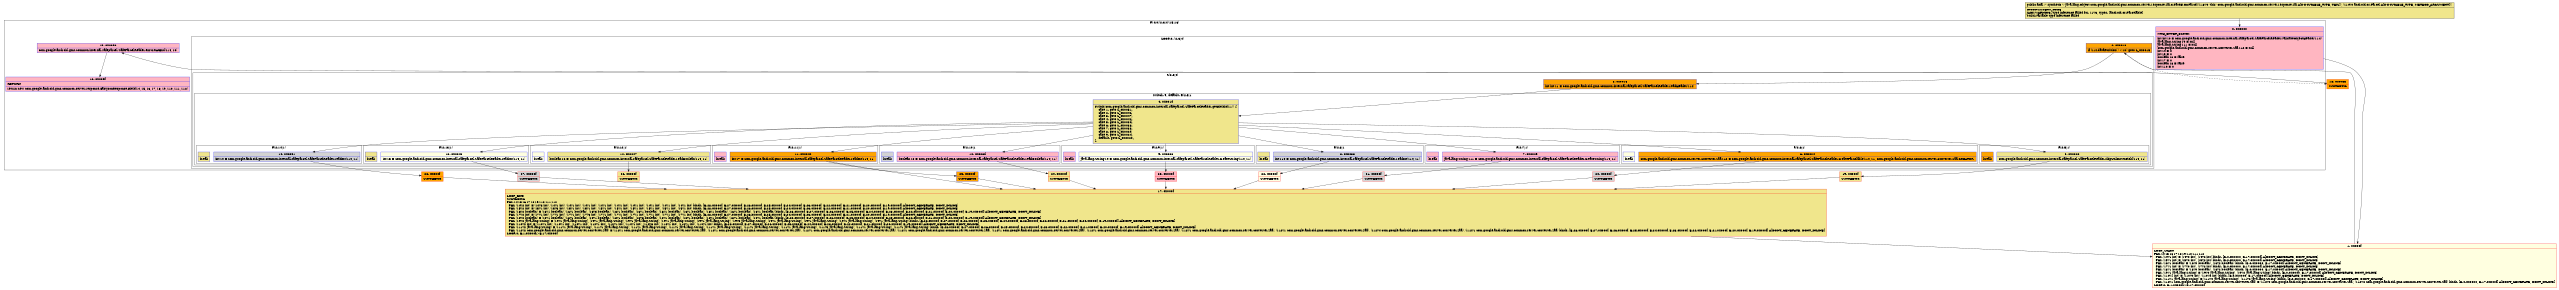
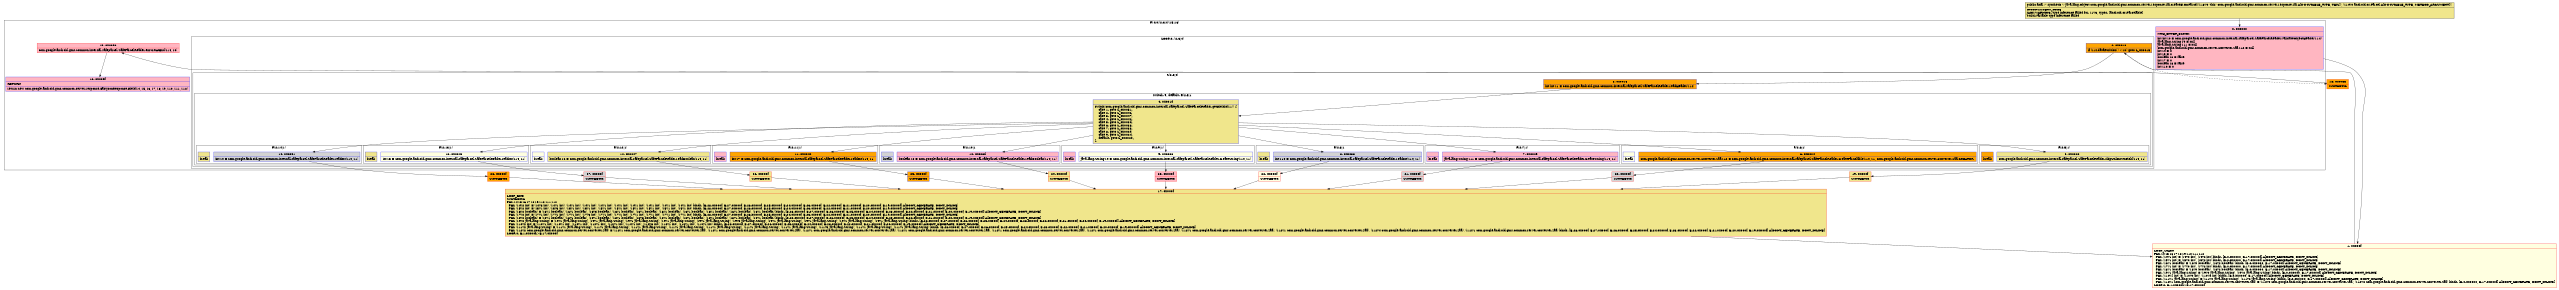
  digraph {
    node [color=blue fillcolor=khaki shape=record style=filled]
    n1 [fillcolor=lightgrey label="{14\:\ 0x0051|int r4 = com.google.android.gms.common.internal.safeparcel.SafeParcelReader.readInt(r14, r1)\l}"]
    n2 [label="{|break\l}"]
    n3 [fillcolor=lightyellow label="{13\:\ 0x004c|int r5 = com.google.android.gms.common.internal.safeparcel.SafeParcelReader.readInt(r14, r1)\l}"]
    n4 [label="{|break\l}"]
    n5 [label="{12\:\ 0x0047|boolean r6 = com.google.android.gms.common.internal.safeparcel.SafeParcelReader.readBoolean(r14, r1)\l}"]
    n6 [fillcolor=lightyellow label="{|break\l}"]
    n7 [fillcolor=orange label="{11\:\ 0x0042|int r7 = com.google.android.gms.common.internal.safeparcel.SafeParcelReader.readInt(r14, r1)\l}"]
    n8 [fillcolor=lightpink label="{|break\l}"]
    n9 [fillcolor=lightpink label="{10\:\ 0x003d|boolean r8 = com.google.android.gms.common.internal.safeparcel.SafeParcelReader.readBoolean(r14, r1)\l}"]
    n10 [fillcolor=lightgrey label="{|break\l}"]
    n11 [fillcolor=lightyellow label="{9\:\ 0x0038|java.lang.String r9 = com.google.android.gms.common.internal.safeparcel.SafeParcelReader.createString(r14, r1)\l}"]
    n12 [fillcolor=lightpink label="{|break\l}"]
    n13 [fillcolor=lightgrey label="{8\:\ 0x0033|int r10 = com.google.android.gms.common.internal.safeparcel.SafeParcelReader.readInt(r14, r1)\l}"]
    n14 [label="{|break\l}"]
    n15 [fillcolor=lightpink label="{7\:\ 0x002e|java.lang.String r11 = com.google.android.gms.common.internal.safeparcel.SafeParcelReader.createString(r14, r1)\l}"]
    n16 [fillcolor=lightpink label="{|break\l}"]
    n17 [fillcolor=orange label="{6\:\ 0x0024|com.google.android.gms.common.server.converter.zaa r12 = com.google.android.gms.common.internal.safeparcel.SafeParcelReader.createParcelable(r14, r1, com.google.android.gms.common.server.converter.zaa.CREATOR)\l}"]
    n18 [fillcolor=lightyellow label="{|break\l}"]
    n19 [label="{5\:\ 0x0020|com.google.android.gms.common.internal.safeparcel.SafeParcelReader.skipUnknownField(r14, r1)\l}"]
    n20 [fillcolor=orange label="{|break\l}"]
    n21 [label="{4\:\ 0x001d|switch(com.google.android.gms.common.internal.safeparcel.SafeParcelReader.getFieldId(r1)) \{\l    case 1: goto L_0x0051;\l    case 2: goto L_0x004c;\l    case 3: goto L_0x0047;\l    case 4: goto L_0x0042;\l    case 5: goto L_0x003d;\l    case 6: goto L_0x0038;\l    case 7: goto L_0x0033;\l    case 8: goto L_0x002e;\l    case 9: goto L_0x0024;\l    default: goto L_0x0020;\l\}\l}"]
    n22 [fillcolor=orange label="{3\:\ 0x0015|int int r1 = com.google.android.gms.common.internal.safeparcel.SafeParcelReader.readHeader(r14)\l}"]
    n23 [fillcolor=orange label="{2\:\ 0x0013|if (r14.dataPosition() \< r0) goto L_0x0015\l}"]
    n24 [fillcolor=lightpink label="{0\:\ 0x0000|MTH_ENTER_BLOCK\l|int int r0 = com.google.android.gms.common.internal.safeparcel.SafeParcelReader.validateObjectHeader(r14)\ljava.lang.String r9 = null\ljava.lang.String r11 = null\lcom.google.android.gms.common.server.converter.zaa r12 = null\lint r4 = 0\lint r5 = 0\lboolean r6 = false\lint r7 = 0\lboolean r8 = false\lint r10 = 0\l}"]
-   n25 [fillcolor=lightpink label="{15\:\ 0x0056|com.google.android.gms.common.internal.safeparcel.SafeParcelReader.ensureAtEnd(r14, r0)\l}"]
+   n25 [color=red fillcolor=lightpink label="{15\:\ 0x0056|com.google.android.gms.common.internal.safeparcel.SafeParcelReader.ensureAtEnd(r14, r0)\l}"]
    n26 [fillcolor=lightpink label="{16\:\ 0x005f|RETURN\l|return new com.google.android.gms.common.server.response.FastJsonResponse.Field(r4, r5, r6, r7, r8, r9, r10, r11, r12)\l}"]
    n27 [color=red fillcolor=orange label="{28\:\ 0x000f|SYNTHETIC\l}"]
    n28 [color=red fillcolor=lightgrey label="{27\:\ 0x000f|SYNTHETIC\l}"]
    n29 [color=red label="{26\:\ 0x000f|SYNTHETIC\l}"]
    n30 [fillcolor=orange label="{25\:\ 0x000f|SYNTHETIC\l}"]
    n31 [color=red label="{24\:\ 0x000f|SYNTHETIC\l}"]
    n32 [color=red fillcolor=lightpink label="{23\:\ 0x000f|SYNTHETIC\l}"]
    n33 [color=red fillcolor=lightyellow label="{22\:\ 0x000f|SYNTHETIC\l}"]
    n34 [color=red fillcolor=lightgrey label="{21\:\ 0x000f|SYNTHETIC\l}"]
    n35 [color=red fillcolor=lightgrey label="{20\:\ 0x000f|SYNTHETIC\l}"]
    n36 [color=red label="{19\:\ 0x000f|SYNTHETIC\l}"]
    n37 [color=red fillcolor=orange label="{18\:\ 0x0056|SYNTHETIC\l}"]
    n38 [color=red fillcolor=lightyellow label="{1\:\ 0x000f|LOOP_START\lPHI: r4 r5 r6 r7 r8 r9 r10 r11 r12 \l  PHI: (r4v1 int) = (r4v0 int), (r4v2 int) binds: [B:0:0x0000, B:17:0x000f] A[DONT_GENERATE, DONT_INLINE]\l  PHI: (r5v1 int) = (r5v0 int), (r5v2 int) binds: [B:0:0x0000, B:17:0x000f] A[DONT_GENERATE, DONT_INLINE]\l  PHI: (r6v1 boolean) = (r6v0 boolean), (r6v2 boolean) binds: [B:0:0x0000, B:17:0x000f] A[DONT_GENERATE, DONT_INLINE]\l  PHI: (r7v1 int) = (r7v0 int), (r7v2 int) binds: [B:0:0x0000, B:17:0x000f] A[DONT_GENERATE, DONT_INLINE]\l  PHI: (r8v1 boolean) = (r8v0 boolean), (r8v2 boolean) binds: [B:0:0x0000, B:17:0x000f] A[DONT_GENERATE, DONT_INLINE]\l  PHI: (r9v1 java.lang.String) = (r9v0 java.lang.String), (r9v2 java.lang.String) binds: [B:0:0x0000, B:17:0x000f] A[DONT_GENERATE, DONT_INLINE]\l  PHI: (r10v1 int) = (r10v0 int), (r10v2 int) binds: [B:0:0x0000, B:17:0x000f] A[DONT_GENERATE, DONT_INLINE]\l  PHI: (r11v1 java.lang.String) = (r11v0 java.lang.String), (r11v2 java.lang.String) binds: [B:0:0x0000, B:17:0x000f] A[DONT_GENERATE, DONT_INLINE]\l  PHI: (r12v1 com.google.android.gms.common.server.converter.zaa) = (r12v0 com.google.android.gms.common.server.converter.zaa), (r12v2 com.google.android.gms.common.server.converter.zaa) binds: [B:0:0x0000, B:17:0x000f] A[DONT_GENERATE, DONT_INLINE]\lLOOP:0: B:1:0x000f\-\>B:17:0x000f\l}"]
    n39 [color=red label="{17\:\ 0x000f|LOOP_END\lSYNTHETIC\lPHI: r4 r5 r6 r7 r8 r9 r10 r11 r12 \l  PHI: (r4v2 int) = (r4v3 int), (r4v1 int), (r4v1 int), (r4v1 int), (r4v1 int), (r4v1 int), (r4v1 int), (r4v1 int), (r4v1 int), (r4v1 int) binds: [B:28:0x000f, B:27:0x000f, B:26:0x000f, B:25:0x000f, B:24:0x000f, B:23:0x000f, B:22:0x000f, B:21:0x000f, B:20:0x000f, B:19:0x000f] A[DONT_GENERATE, DONT_INLINE]\l  PHI: (r5v2 int) = (r5v1 int), (r5v3 int), (r5v1 int), (r5v1 int), (r5v1 int), (r5v1 int), (r5v1 int), (r5v1 int), (r5v1 int), (r5v1 int) binds: [B:28:0x000f, B:27:0x000f, B:26:0x000f, B:25:0x000f, B:24:0x000f, B:23:0x000f, B:22:0x000f, B:21:0x000f, B:20:0x000f, B:19:0x000f] A[DONT_GENERATE, DONT_INLINE]\l  PHI: (r6v2 boolean) = (r6v1 boolean), (r6v1 boolean), (r6v3 boolean), (r6v1 boolean), (r6v1 boolean), (r6v1 boolean), (r6v1 boolean), (r6v1 boolean), (r6v1 boolean), (r6v1 boolean) binds: [B:28:0x000f, B:27:0x000f, B:26:0x000f, B:25:0x000f, B:24:0x000f, B:23:0x000f, B:22:0x000f, B:21:0x000f, B:20:0x000f, B:19:0x000f] A[DONT_GENERATE, DONT_INLINE]\l  PHI: (r7v2 int) = (r7v1 int), (r7v1 int), (r7v1 int), (r7v3 int), (r7v1 int), (r7v1 int), (r7v1 int), (r7v1 int), (r7v1 int), (r7v1 int) binds: [B:28:0x000f, B:27:0x000f, B:26:0x000f, B:25:0x000f, B:24:0x000f, B:23:0x000f, B:22:0x000f, B:21:0x000f, B:20:0x000f, B:19:0x000f] A[DONT_GENERATE, DONT_INLINE]\l  PHI: (r8v2 boolean) = (r8v1 boolean), (r8v1 boolean), (r8v1 boolean), (r8v1 boolean), (r8v3 boolean), (r8v1 boolean), (r8v1 boolean), (r8v1 boolean), (r8v1 boolean), (r8v1 boolean) binds: [B:28:0x000f, B:27:0x000f, B:26:0x000f, B:25:0x000f, B:24:0x000f, B:23:0x000f, B:22:0x000f, B:21:0x000f, B:20:0x000f, B:19:0x000f] A[DONT_GENERATE, DONT_INLINE]\l  PHI: (r9v2 java.lang.String) = (r9v1 java.lang.String), (r9v1 java.lang.String), (r9v1 java.lang.String), (r9v1 java.lang.String), (r9v1 java.lang.String), (r9v3 java.lang.String), (r9v1 java.lang.String), (r9v1 java.lang.String), (r9v1 java.lang.String), (r9v1 java.lang.String) binds: [B:28:0x000f, B:27:0x000f, B:26:0x000f, B:25:0x000f, B:24:0x000f, B:23:0x000f, B:22:0x000f, B:21:0x000f, B:20:0x000f, B:19:0x000f] A[DONT_GENERATE, DONT_INLINE]\l  PHI: (r10v2 int) = (r10v1 int), (r10v1 int), (r10v1 int), (r10v1 int), (r10v1 int), (r10v1 int), (r10v3 int), (r10v1 int), (r10v1 int), (r10v1 int) binds: [B:28:0x000f, B:27:0x000f, B:26:0x000f, B:25:0x000f, B:24:0x000f, B:23:0x000f, B:22:0x000f, B:21:0x000f, B:20:0x000f, B:19:0x000f] A[DONT_GENERATE, DONT_INLINE]\l  PHI: (r11v2 java.lang.String) = (r11v1 java.lang.String), (r11v1 java.lang.String), (r11v1 java.lang.String), (r11v1 java.lang.String), (r11v1 java.lang.String), (r11v1 java.lang.String), (r11v1 java.lang.String), (r11v3 java.lang.String), (r11v1 java.lang.String), (r11v1 java.lang.String) binds: [B:28:0x000f, B:27:0x000f, B:26:0x000f, B:25:0x000f, B:24:0x000f, B:23:0x000f, B:22:0x000f, B:21:0x000f, B:20:0x000f, B:19:0x000f] A[DONT_GENERATE, DONT_INLINE]\l  PHI: (r12v2 com.google.android.gms.common.server.converter.zaa) = (r12v1 com.google.android.gms.common.server.converter.zaa), (r12v1 com.google.android.gms.common.server.converter.zaa), (r12v1 com.google.android.gms.common.server.converter.zaa), (r12v1 com.google.android.gms.common.server.converter.zaa), (r12v1 com.google.android.gms.common.server.converter.zaa), (r12v1 com.google.android.gms.common.server.converter.zaa), (r12v1 com.google.android.gms.common.server.converter.zaa), (r12v1 com.google.android.gms.common.server.converter.zaa), (r12v4 com.google.android.gms.common.server.converter.zaa), (r12v1 com.google.android.gms.common.server.converter.zaa) binds: [B:28:0x000f, B:27:0x000f, B:26:0x000f, B:25:0x000f, B:24:0x000f, B:23:0x000f, B:22:0x000f, B:21:0x000f, B:20:0x000f, B:19:0x000f] A[DONT_GENERATE, DONT_INLINE]\lLOOP:0: B:1:0x000f\-\>B:17:0x000f\l}"]
    n40 [label="{public final \/* synthetic *\/ java.lang.Object com.google.android.gms.common.server.response.zai.createFromParcel((r13v0 'this' com.google.android.gms.common.server.response.zai A[IMMUTABLE_TYPE, THIS]), (r14v0 android.os.Parcel A[IMMUTABLE_TYPE, METHOD_ARGUMENT]))  | INCONSISTENT_CODE\lJADX WARNING: type inference failed for: r1v3, types: [android.os.Parcelable]\lMulti\-variable type inference failed\l}" color=""]
    subgraph cluster_1 {
      label="R(4:0|(2:3|4)|15|16)"
      n24
      n25
      n26
      subgraph cluster_2 {
        label="LOOP:0: (2:3|4)"
        n23
        subgraph cluster_3 {
          label="R(2:3|4)"
          n22
          subgraph cluster_4 {
            label="Switch: 9, default: R(2:5|1)"
            n21
            subgraph cluster_5 {
              label="R(2:14|1)"
              n1
              n2
            }
            subgraph cluster_6 {
              label="R(2:13|1)"
              n3
              n4
            }
            subgraph cluster_7 {
              label="R(2:12|1)"
              n5
              n6
            }
            subgraph cluster_8 {
              label="R(2:11|1)"
              n7
              n8
            }
            subgraph cluster_9 {
              label="R(2:10|1)"
              n9
              n10
            }
            subgraph cluster_10 {
              label="R(2:9|1)"
              n11
              n12
            }
            subgraph cluster_11 {
              label="R(2:8|1)"
              n13
              n14
            }
            subgraph cluster_12 {
              label="R(2:7|1)"
              n15
              n16
            }
            subgraph cluster_13 {
              label="R(2:6|1)"
              n17
              n18
            }
            subgraph cluster_14 {
              label="R(2:5|1)"
              n19
              n20
            }
          }
        }
      }
    }
    n1 -> n27
    n3 -> n28
    n5 -> n29
    n7 -> n30
    n9 -> n31
    n11 -> n32
    n13 -> n33
    n15 -> n34
    n17 -> n35
    n19 -> n36
    n21 -> n1
    n21 -> n3
    n21 -> n5
    n21 -> n7
    n21 -> n9
    n21 -> n11
    n21 -> n13
    n21 -> n15
    n21 -> n17
    n21 -> n19
    n22 -> n21
    n23 -> n22
    n23 -> n37 [style=dashed]
    n24 -> n38
    n25 -> n26
    n27 -> n39
    n28 -> n39
-   n7 -> n39
+   n29 -> n39
    n30 -> n39
    n31 -> n39
    n32 -> n39
    n33 -> n39
    n34 -> n39
    n35 -> n39
    n36 -> n39
    n37 -> n25
    n38 -> n23
    n39 -> n38
    n40 -> n24
  }
